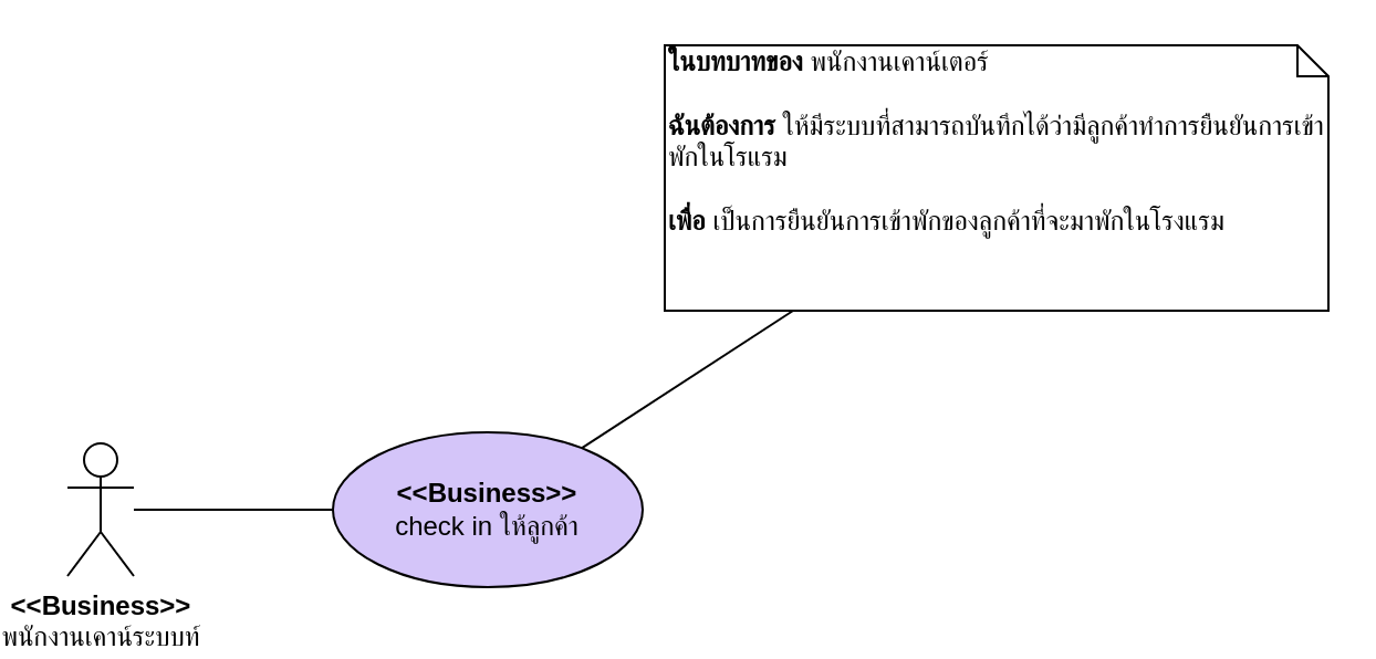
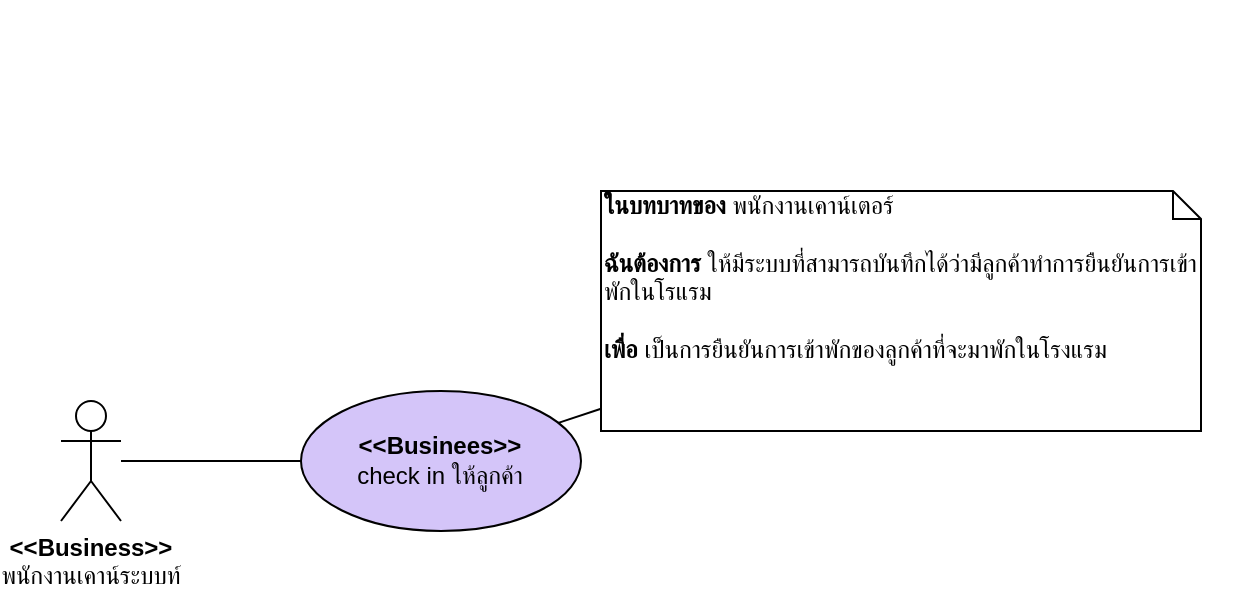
  <mxCell id="0" />
  <mxCell id="1" parent="0" />
  <mxCell id="2" value="&lt;b&gt;&amp;lt;&amp;lt;Business&amp;gt;&amp;gt;&lt;/b&gt;&lt;br&gt;พนักงานเคาน์ระบบท์" style="shape=umlActor;verticalLabelPosition=bottom;verticalAlign=top;html=1;outlineConnect=0;" parent="1" vertex="1"><mxGeometry x="20" y="200" width="30" height="60" as="geometry" /></mxCell>
- <mxCell id="3" value="&lt;b&gt;&amp;lt;&amp;lt;Business&amp;gt;&amp;gt;&lt;/b&gt;&lt;br&gt;check in ให้ลูกค้า" style="ellipse;whiteSpace=wrap;html=1;fillColor=#d4c5f9;" parent="1" vertex="1"><mxGeometry x="140" y="195" width="140" height="70" as="geometry" /></mxCell>
- <mxCell id="4" value="&lt;b&gt;ในบทบาทของ&lt;/b&gt;&amp;nbsp;พนักงานเคาน์เตอร์&lt;br&gt;&lt;br&gt;&lt;b&gt;ฉันต้องการ&lt;/b&gt;&amp;nbsp;ให้มีระบบที่สามารถบันทึกได้ว่ามีลูกค้าทำการยืนยันการเข้าพักในโรแรม&lt;br&gt;&lt;br&gt;&lt;b&gt;เพื่อ&lt;/b&gt; เป็นการยืนยันการเข้าพักของลูกค้าที่จะมาพักในโรงแรม" style="shape=note;whiteSpace=wrap;html=1;size=14;verticalAlign=top;align=left;spacingTop=-6;" parent="1" vertex="1"><mxGeometry x="290" y="20" width="300" height="120" as="geometry" /></mxCell>
+ <mxCell id="3" value="&lt;b&gt;&amp;lt;&amp;lt;Businees&amp;gt;&amp;gt;&lt;/b&gt;&lt;br&gt;check in ให้ลูกค้า" style="ellipse;whiteSpace=wrap;html=1;fillColor=#d4c5f9;" parent="1" vertex="1"><mxGeometry x="140" y="195" width="140" height="70" as="geometry" /></mxCell>
+ <mxCell id="4" value="&lt;b&gt;ในบทบาทของ&lt;/b&gt;&amp;nbsp;พนักงานเคาน์เตอร์&lt;br&gt;&lt;br&gt;&lt;b&gt;ฉันต้องการ&lt;/b&gt;&amp;nbsp;ให้มีระบบที่สามารถบันทึกได้ว่ามีลูกค้าทำการยืนยันการเข้าพักในโรแรม&lt;br&gt;&lt;br&gt;&lt;b&gt;เพื่อ&lt;/b&gt; เป็นการยืนยันการเข้าพักของลูกค้าที่จะมาพักในโรงแรม" style="shape=note;whiteSpace=wrap;html=1;size=14;verticalAlign=top;align=left;spacingTop=-6;" parent="1" vertex="1"><mxGeometry x="290" y="95" width="300" height="120" as="geometry" /></mxCell>
  <mxCell id="5" value="" style="endArrow=none;endFill=1;endSize=12;html=1;" parent="1" source="2" target="3" edge="1"><mxGeometry width="160" relative="1" as="geometry"><mxPoint x="300" y="260" as="sourcePoint" /><mxPoint x="460" y="260" as="targetPoint" /></mxGeometry></mxCell>
  <mxCell id="6" value="" style="endArrow=none;endFill=1;endSize=12;html=1;" parent="1" source="3" target="4" edge="1"><mxGeometry width="160" relative="1" as="geometry"><mxPoint x="60" y="240" as="sourcePoint" /><mxPoint x="150" y="240" as="targetPoint" /></mxGeometry></mxCell>
